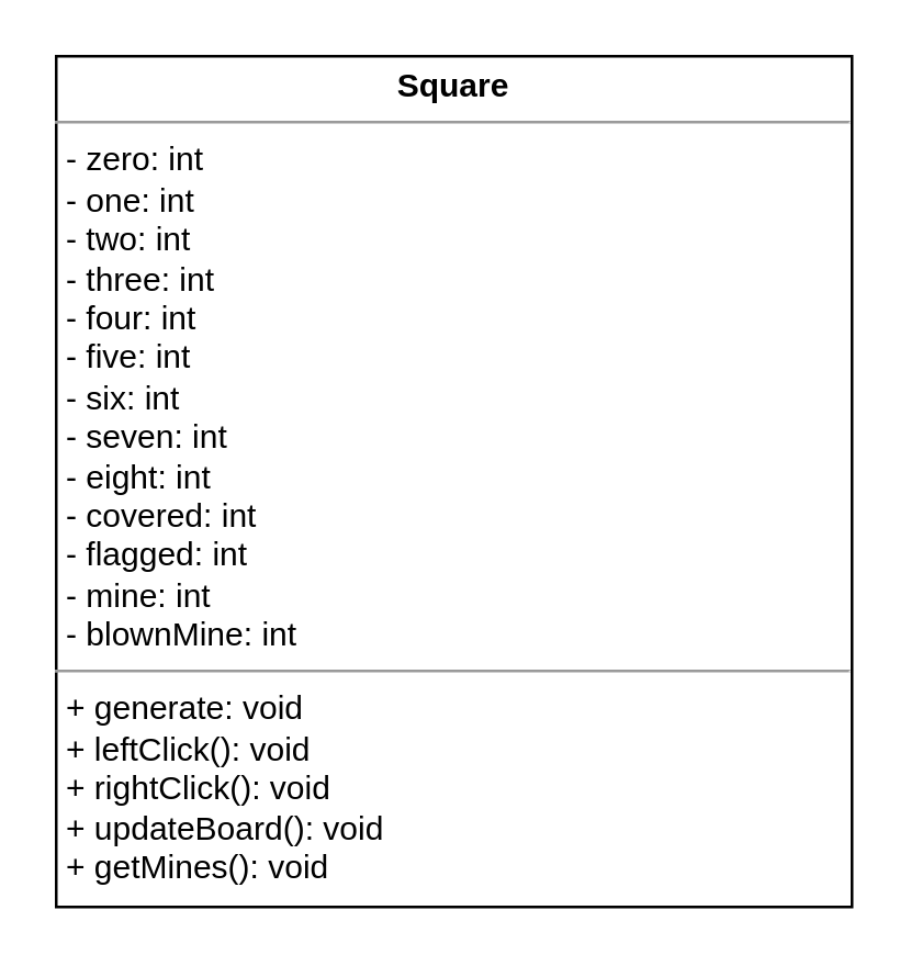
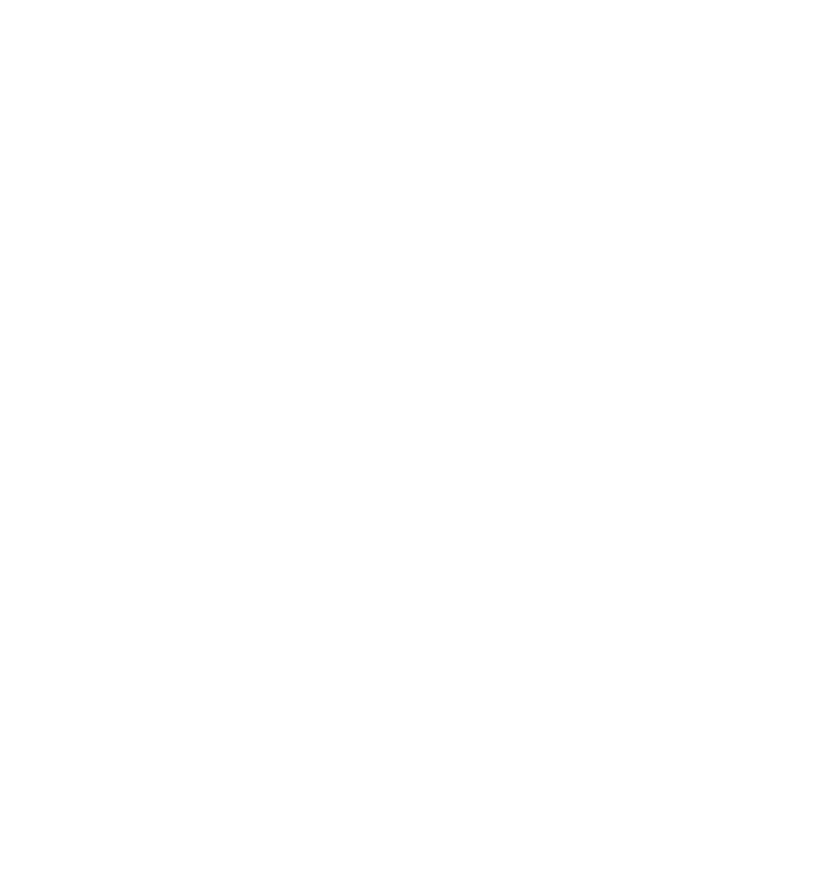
  <mxCell id="0" />
  <mxCell id="1" parent="0" />
- <mxCell id="2" value="&lt;p style=&quot;margin: 0px ; margin-top: 4px ; text-align: center&quot;&gt;&lt;b&gt;Square&lt;/b&gt;&lt;/p&gt;&lt;hr size=&quot;1&quot;&gt;&lt;p style=&quot;margin: 0px ; margin-left: 4px&quot;&gt;- zero: int&lt;/p&gt;&lt;p style=&quot;margin: 0px ; margin-left: 4px&quot;&gt;- one: int&lt;/p&gt;&lt;p style=&quot;margin: 0px ; margin-left: 4px&quot;&gt;- two: int&lt;/p&gt;&lt;p style=&quot;margin: 0px ; margin-left: 4px&quot;&gt;- three: int&lt;/p&gt;&lt;p style=&quot;margin: 0px ; margin-left: 4px&quot;&gt;- four: int&lt;/p&gt;&lt;p style=&quot;margin: 0px ; margin-left: 4px&quot;&gt;- five: int&lt;/p&gt;&lt;p style=&quot;margin: 0px ; margin-left: 4px&quot;&gt;- six: int&lt;/p&gt;&lt;p style=&quot;margin: 0px ; margin-left: 4px&quot;&gt;- seven: int&lt;/p&gt;&lt;p style=&quot;margin: 0px ; margin-left: 4px&quot;&gt;- eight: int&lt;/p&gt;&lt;p style=&quot;margin: 0px ; margin-left: 4px&quot;&gt;- covered: int&lt;/p&gt;&lt;p style=&quot;margin: 0px ; margin-left: 4px&quot;&gt;- flagged: int&lt;/p&gt;&lt;p style=&quot;margin: 0px ; margin-left: 4px&quot;&gt;- mine: int&lt;/p&gt;&lt;p style=&quot;margin: 0px ; margin-left: 4px&quot;&gt;- blownMine: int&lt;/p&gt;&lt;hr size=&quot;1&quot;&gt;&lt;p style=&quot;margin: 0px ; margin-left: 4px&quot;&gt;+ generate: void&lt;/p&gt;&lt;p style=&quot;margin: 0px ; margin-left: 4px&quot;&gt;+ leftClick(): void&lt;/p&gt;&lt;p style=&quot;margin: 0px ; margin-left: 4px&quot;&gt;+ rightClick(): void&lt;/p&gt;&lt;p style=&quot;margin: 0px ; margin-left: 4px&quot;&gt;+ updateBoard(): void&lt;/p&gt;&lt;p style=&quot;margin: 0px ; margin-left: 4px&quot;&gt;+ getMines(): void&lt;/p&gt;" style="verticalAlign=top;align=left;overflow=fill;fontSize=12;fontFamily=Helvetica;html=1;" parent="1" vertex="1"><mxGeometry x="20" y="20" width="290" height="310" as="geometry" /></mxCell>
